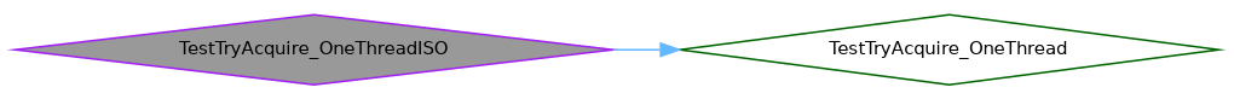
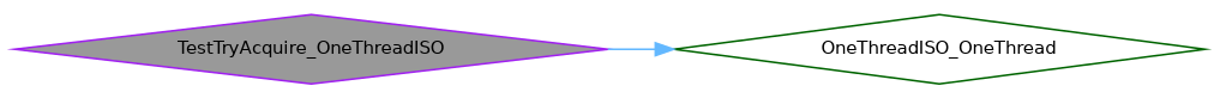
  digraph {
    rankdir=LR
    node [fontname=Helvetica fontsize=10 shape=diamond style=filled]
    n1 [color=purple fillcolor=grey60 fontcolor=black height=0.2 label=TestTryAcquire_OneThreadISO width=0.4]
-   n2 [color=darkgreen fillcolor=white height=0.2 label=TestTryAcquire_OneThread width=0.4]
+   n2 [color=darkgreen fillcolor=white height=0.2 label=OneThreadISO_OneThread width=0.4]
    n1 -> n2 [color=steelblue1 fontname=Helvetica fontsize=10 labelfontname=Helvetica labelfontsize=10 style=solid]
  }
